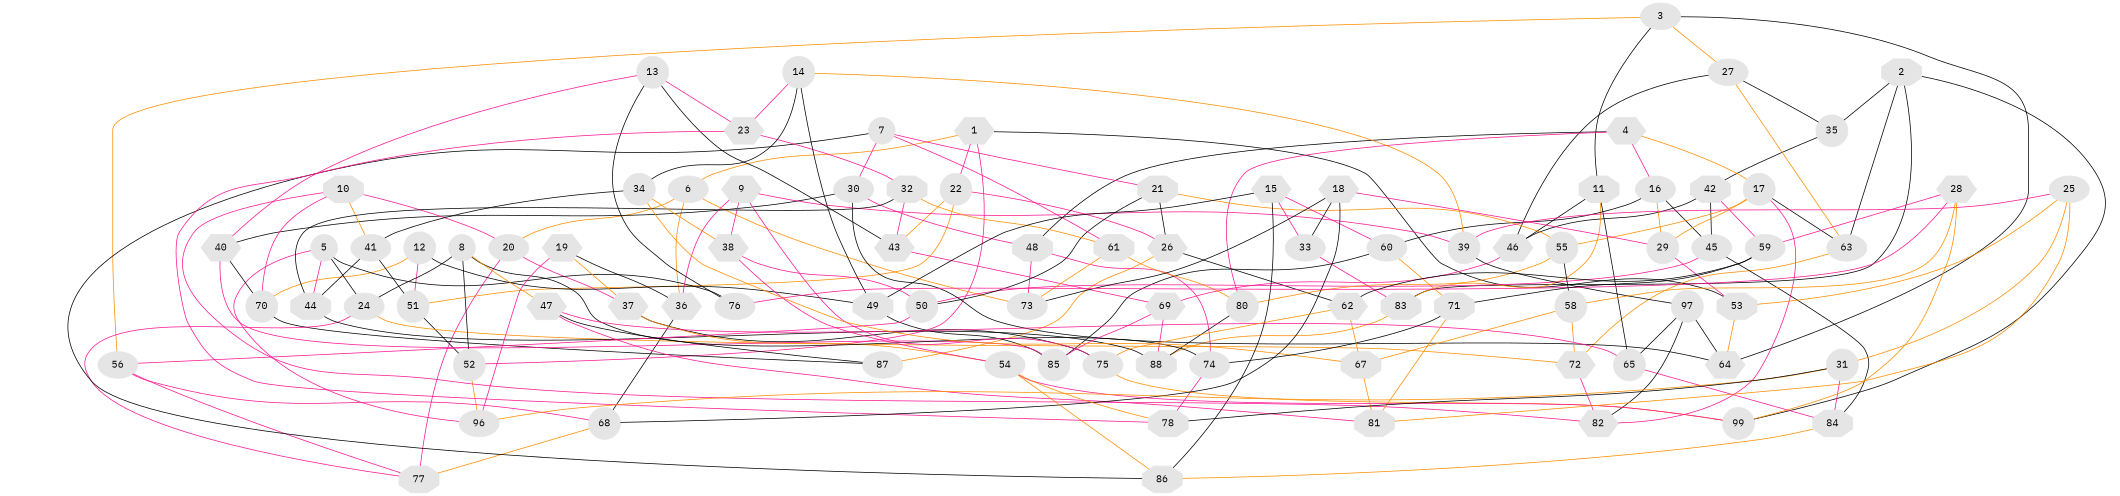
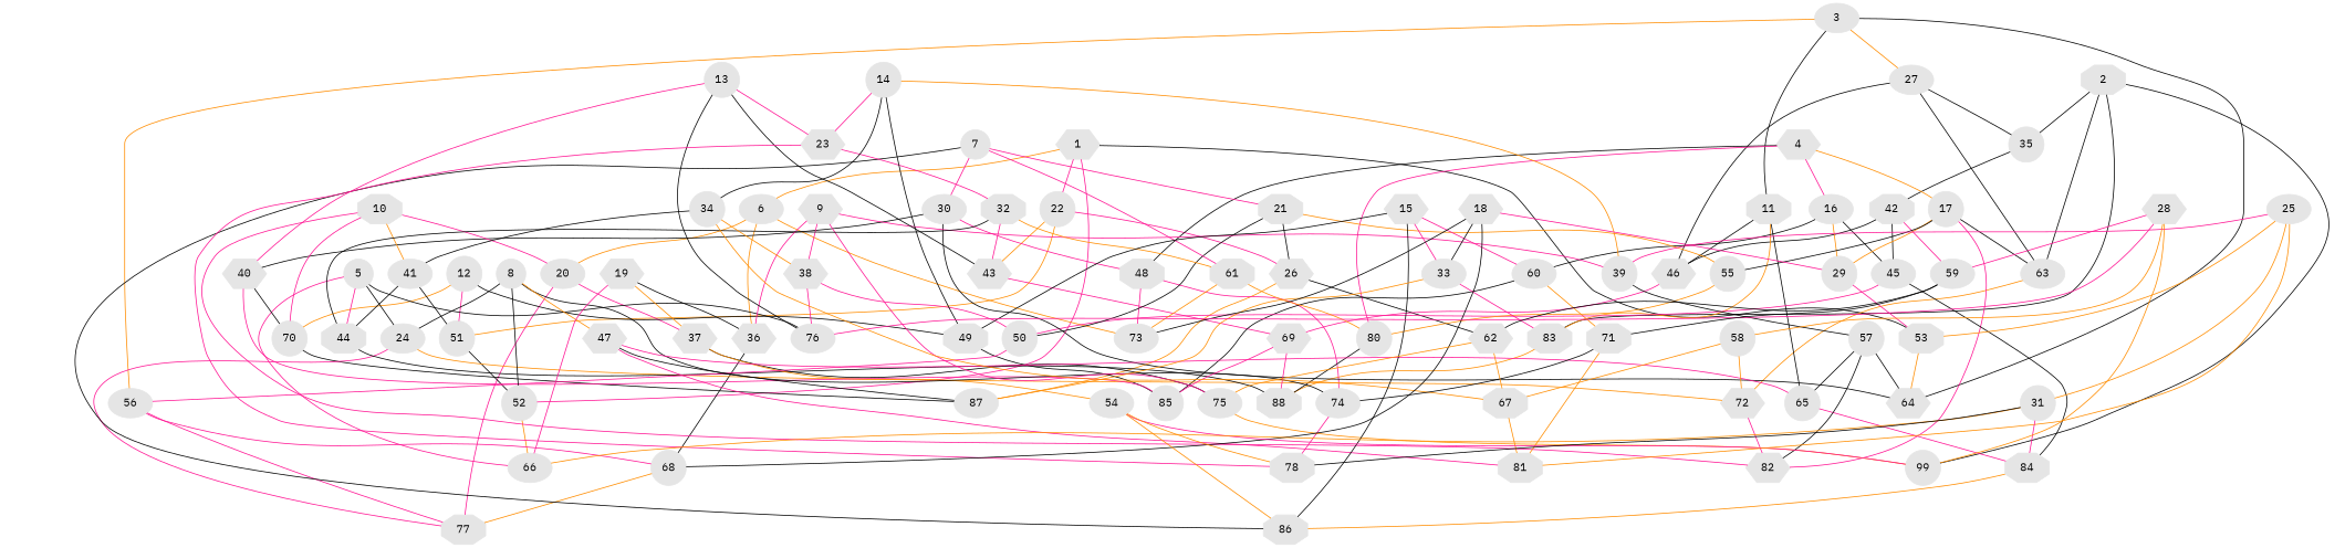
  graph {
    fontname="IBM Plex Mono"
    node [color=gray90 fontname="IBM Plex Mono" shape=circle style=filled]
    edge [color=black fontname="IBM Plex Mono"]
    1 [shape=hexagon]
    6 [shape=ellipse]
    22
    52
    53 [shape=octagon]
    20 [shape=ellipse]
    36 [shape=hexagon]
    73 [shape=ellipse]
    51
    43 [shape=hexagon]
    26 [shape=hexagon]
-   66 [shape=ellipse label=96]
+   66 [shape=ellipse]
    64 [shape=hexagon]
    2 [shape=octagon]
    35
    63 [shape=ellipse]
    n17 [label=99]
    83 [shape=octagon]
    42 [shape=octagon]
    72 [shape=hexagon]
    88 [shape=octagon]
    3 [shape=ellipse]
    11 [shape=octagon]
    27 [shape=ellipse]
    56 [shape=ellipse]
    46 [shape=hexagon]
    65
    68
    77 [shape=octagon]
    4 [shape=hexagon]
    16 [shape=ellipse]
    48 [shape=octagon]
    80
    17
    12
    70
    49 [shape=octagon]
    60 [shape=ellipse]
    29
    45 [shape=ellipse]
    74 [shape=ellipse]
    24 [shape=ellipse]
    5
    44 [shape=octagon]
    76 [shape=ellipse]
    37 [shape=hexagon]
    21 [shape=octagon]
    7
    30 [shape=ellipse]
    61 [shape=octagon]
    86 [shape=octagon]
    55
    50
    40 [shape=hexagon]
    8
    47 [shape=hexagon]
    81 [shape=octagon]
    87 [shape=ellipse]
    78 [shape=octagon]
    9 [shape=hexagon]
    38 [shape=hexagon]
    39
    75 [shape=ellipse]
-   57 [label=97]
+   57
    10 [shape=octagon]
    41 [shape=ellipse]
    82 [shape=hexagon]
    69 [shape=hexagon]
    84 [shape=octagon]
    85
    13
    23 [shape=hexagon]
    32 [shape=octagon]
    14
    34
    67 [shape=octagon]
    15 [shape=hexagon]
    33 [shape=ellipse]
    71 [shape=octagon]
    58
    18 [shape=hexagon]
    19 [shape=hexagon]
    54 [shape=ellipse]
    62 [shape=hexagon]
    25 [shape=ellipse]
    31
    28 [shape=hexagon]
    59 [shape=ellipse]
    1 -- 6 [color=darkorange]
    1 -- 22 [color=deeppink]
    1 -- 52 [color=deeppink]
    1 -- 53
    6 -- 20 [color=darkorange]
    6 -- 36 [color=darkorange]
    6 -- 73 [color=darkorange]
    22 -- 51 [color=darkorange]
    22 -- 43 [color=darkorange]
    22 -- 26 [color=deeppink]
    52 -- 66 [color=darkorange]
    53 -- 64 [color=darkorange]
    20 -- 77 [color=deeppink]
    20 -- 37 [color=deeppink]
    36 -- 68
    51 -- 52
    43 -- 69 [color=deeppink]
    26 -- 87 [color=darkorange]
    26 -- 62
    2 -- 35
    2 -- 63
    2 -- n17
    2 -- 83
    35 -- 42
    63 -- 72 [color=darkorange]
    83 -- 88 [color=darkorange]
    42 -- 46
    42 -- 45
    42 -- 59 [color=deeppink]
    72 -- 82 [color=deeppink]
    3 -- 64
    3 -- 11
    3 -- 27 [color=darkorange]
    3 -- 56 [color=darkorange]
    11 -- 83 [color=darkorange]
    11 -- 46
    11 -- 65
    27 -- 35
-   27 -- 63 [color=darkorange]
+   27 -- 63
    27 -- 46
    56 -- 68 [color=deeppink]
    56 -- 77 [color=deeppink]
    46 -- 69 [color=deeppink]
    65 -- 84 [color=deeppink]
    68 -- 77 [color=darkorange]
    4 -- 16 [color=deeppink]
    4 -- 48
    4 -- 80 [color=deeppink]
    4 -- 17 [color=darkorange]
    16 -- 60
    16 -- 29 [color=darkorange]
    16 -- 45
    48 -- 73 [color=deeppink]
    48 -- 74 [color=deeppink]
    80 -- 88
    17 -- 63
    17 -- 29 [color=darkorange]
-   17 -- 55 [color=darkorange]
+   17 -- 55
    17 -- 82 [color=deeppink]
    12 -- 51 [color=deeppink]
    12 -- 70 [color=darkorange]
    12 -- 49
    70 -- 87
    49 -- 85
    60 -- 85
    60 -- 71 [color=darkorange]
    29 -- 53 [color=deeppink]
    45 -- 50 [color=deeppink]
    45 -- 84
    74 -- 78 [color=deeppink]
    24 -- 72 [color=darkorange]
    24 -- 77 [color=deeppink]
    5 -- 66 [color=deeppink]
    5 -- 24
    5 -- 44 [color=deeppink]
    5 -- 76
    44 -- 88
    37 -- 75
    37 -- 54 [color=darkorange]
    21 -- 26
    21 -- 55 [color=darkorange]
    21 -- 50
    7 -- 21 [color=deeppink]
    7 -- 30 [color=deeppink]
    7 -- 61 [color=deeppink]
    7 -- 86
    30 -- 64
    30 -- 48 [color=deeppink]
    30 -- 40
    61 -- 73 [color=darkorange]
    61 -- 80 [color=darkorange]
    55 -- 80 [color=darkorange]
-   55 -- 58
    50 -- 56 [color=deeppink]
    40 -- 70
    40 -- 85 [color=deeppink]
    8 -- 52
    8 -- 74
    8 -- 24
    8 -- 47 [color=darkorange]
    47 -- 65 [color=deeppink]
    47 -- 81 [color=deeppink]
    47 -- 87
    9 -- 36 [color=deeppink]
    9 -- 38 [color=deeppink]
    9 -- 39 [color=deeppink]
    9 -- 75 [color=deeppink]
-   38 -- 54 [color=deeppink]
+   38 -- 76 [color=deeppink]
    38 -- 50 [color=deeppink]
    39 -- 57
    75 -- n17 [color=darkorange]
    57 -- 64
    57 -- 65
    57 -- 82
    10 -- 20 [color=deeppink]
    10 -- 70 [color=deeppink]
    10 -- 41 [color=darkorange]
    10 -- 82 [color=deeppink]
    41 -- 51
    41 -- 44
    69 -- 88 [color=deeppink]
    69 -- 85 [color=deeppink]
    84 -- 86 [color=darkorange]
    13 -- 43
    13 -- 76
    13 -- 40 [color=deeppink]
    13 -- 23 [color=deeppink]
    23 -- 78 [color=deeppink]
    23 -- 32 [color=deeppink]
    32 -- 43 [color=deeppink]
    32 -- 44
    32 -- 61 [color=darkorange]
    14 -- 49
    14 -- 39 [color=darkorange]
    14 -- 23 [color=deeppink]
    14 -- 34
    34 -- 38 [color=darkorange]
    34 -- 41
    34 -- 67 [color=darkorange]
    67 -- 81 [color=darkorange]
    15 -- 49
    15 -- 60 [color=deeppink]
    15 -- 86
    15 -- 33 [color=deeppink]
    33 -- 83 [color=deeppink]
+   33 -- 87 [color=darkorange]
    71 -- 74
    71 -- 81 [color=darkorange]
    58 -- 72 [color=darkorange]
    58 -- 67 [color=darkorange]
    18 -- 73
    18 -- 68
    18 -- 29 [color=deeppink]
    18 -- 33
    19 -- 36
    19 -- 66 [color=deeppink]
    19 -- 37 [color=darkorange]
    54 -- n17 [color=deeppink]
    54 -- 86 [color=darkorange]
    54 -- 78 [color=darkorange]
    62 -- 75 [color=darkorange]
    62 -- 67 [color=darkorange]
    25 -- 53 [color=darkorange]
    25 -- 81 [color=darkorange]
    25 -- 39 [color=deeppink]
    25 -- 31 [color=darkorange]
    31 -- 66 [color=darkorange]
    31 -- 78
    31 -- 84 [color=deeppink]
    28 -- n17 [color=darkorange]
    28 -- 76 [color=deeppink]
    28 -- 58 [color=darkorange]
    28 -- 59 [color=deeppink]
    59 -- 71
    59 -- 62
  }
